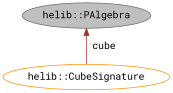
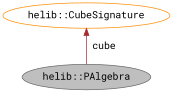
  digraph {
    fontname="Roboto Mono"
    node [style=filled fontname="Roboto Mono"]
    n1 [color=gray40 fillcolor=grey75 fontcolor=black label="helib::PAlgebra"]
    n2 [color=darkorange fillcolor=white label="helib::CubeSignature"]
-   n1 -> n2 [color=brown dir=back label=" cube" style=solid fontname="Roboto Mono"]
+   n2 -> n1 [color=brown dir=back label=" cube" style=solid fontname="Roboto Mono"]
  }
